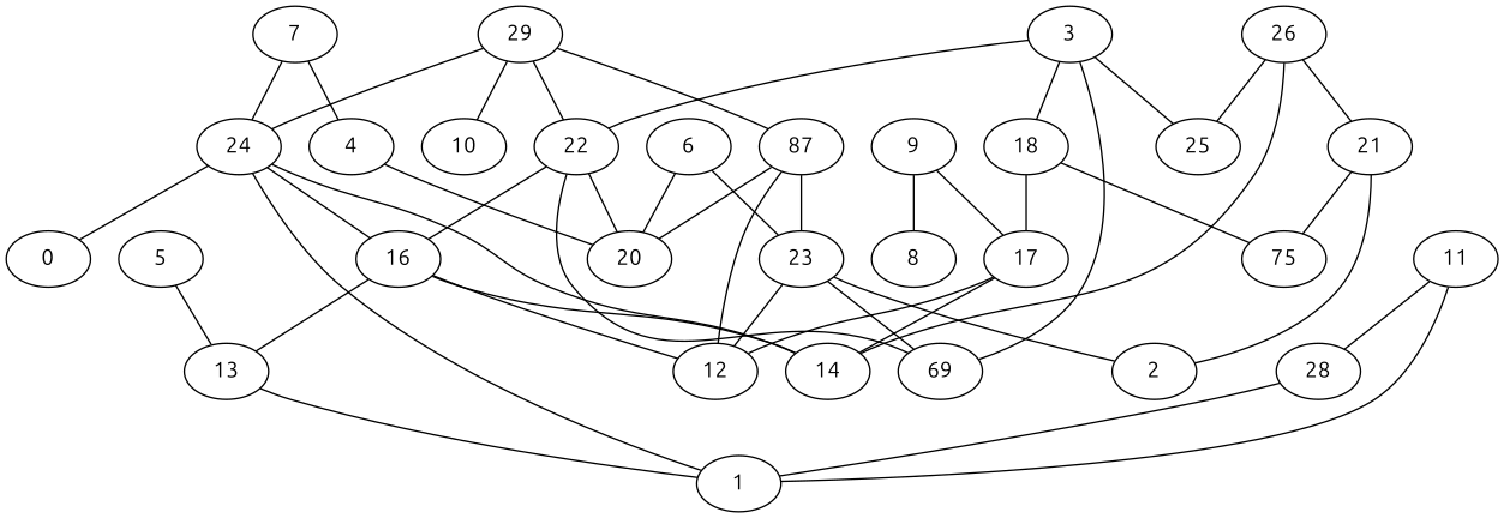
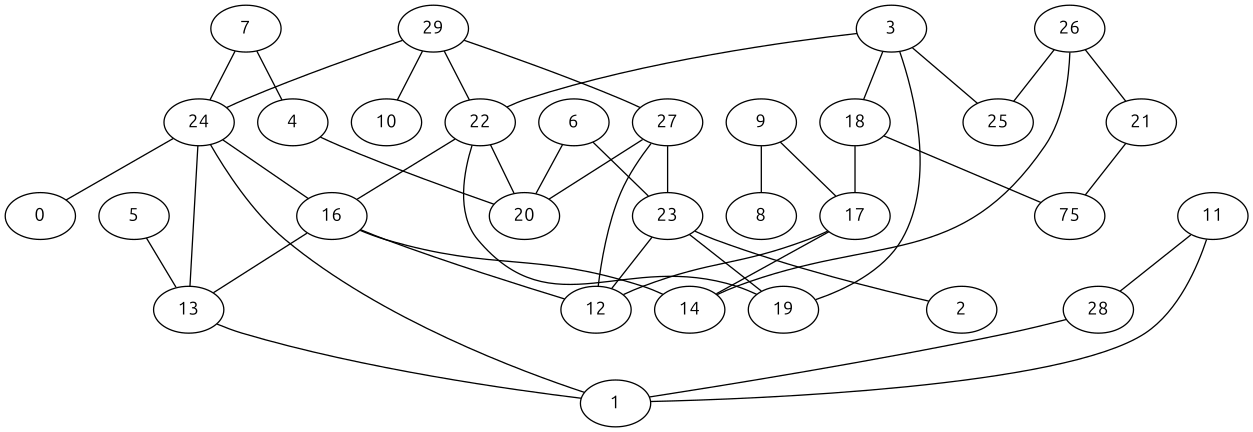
  digraph {
    fontname=Ubuntu
    node [fontname=Ubuntu]
    edge [color=black dir=none fontname=Ubuntu]
    18
    n2 [label=75]
    17
    12
    14
    11
    1
    9
    8
    29
    10
    22
    24
-   27 [label=87]
+   27
    16
    20
-   19 [label=69]
+   19
    0
    28
    23
    2
    21
    26
    25
    13
    6
    3
    7
    4
    5
    subgraph sub_1 {
      18
      n2
      17
      12
      14
      11
      1
      9
      8
      29
      10
      22
      24
      27
      16
      20
      19
      0
      28
      23
      2
      21
      26
      25
      13
      6
      3
      7
      4
      5
    }
    18 -> n2
    18 -> 17
    17 -> 12
    17 -> 14
    11 -> 1
    11 -> 28
    9 -> 17
    9 -> 8
    29 -> 10
    29 -> 22
    29 -> 24
    29 -> 27
    22 -> 16
    22 -> 20
    22 -> 19
-   24 -> 14
+   24 -> 13
    24 -> 1
    24 -> 16
    24 -> 0
    27 -> 12
    27 -> 20
    27 -> 23
    16 -> 12
    16 -> 14
    16 -> 13
    28 -> 1
    23 -> 12
    23 -> 19
    23 -> 2
    21 -> n2
-   21 -> 2
    26 -> 14
    26 -> 21
    26 -> 25
    13 -> 1
    6 -> 20
    6 -> 23
    3 -> 18
    3 -> 22
    3 -> 19
    3 -> 25
    7 -> 24
    7 -> 4
    4 -> 20
    5 -> 13
  }
